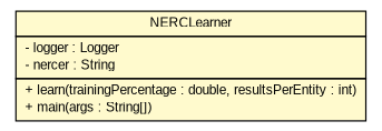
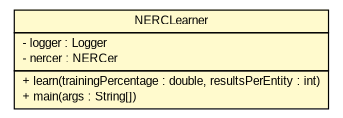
  digraph {
    nodesep=0.25
    ranksep=0.5
-   n1 [fontcolor=black fontname=arial fontsize=10.0 label=<<table title="tud.iir.tagging.NERCLearner" border="0" cellborder="1" cellspacing="0" cellpadding="2" port="p" bgcolor="lemonChiffon" href="./NERCLearner.html"> 		<tr><td><table border="0" cellspacing="0" cellpadding="1"> <tr><td align="center" balign="center"> NERCLearner </td></tr> 		</table></td></tr> 		<tr><td><table border="0" cellspacing="0" cellpadding="1"> <tr><td align="left" balign="left"> - logger : Logger </td></tr> <tr><td align="left" balign="left"> - nercer : String </td></tr> 		</table></td></tr> 		<tr><td><table border="0" cellspacing="0" cellpadding="1"> <tr><td align="left" balign="left"> + learn(trainingPercentage : double, resultsPerEntity : int) </td></tr> <tr><td align="left" balign="left"> + main(args : String[]) </td></tr> 		</table></td></tr> 		</table>> shape=plaintext]
+   n1 [fontcolor=black fontname=arial fontsize=10.0 label=<<table title="tud.iir.tagging.NERCLearner" border="0" cellborder="1" cellspacing="0" cellpadding="2" port="p" bgcolor="lemonChiffon" href="./NERCLearner.html"> 		<tr><td><table border="0" cellspacing="0" cellpadding="1"> <tr><td align="center" balign="center"> NERCLearner </td></tr> 		</table></td></tr> 		<tr><td><table border="0" cellspacing="0" cellpadding="1"> <tr><td align="left" balign="left"> - logger : Logger </td></tr> <tr><td align="left" balign="left"> - nercer : NERCer </td></tr> 		</table></td></tr> 		<tr><td><table border="0" cellspacing="0" cellpadding="1"> <tr><td align="left" balign="left"> + learn(trainingPercentage : double, resultsPerEntity : int) </td></tr> <tr><td align="left" balign="left"> + main(args : String[]) </td></tr> 		</table></td></tr> 		</table>> shape=plaintext]
  }
